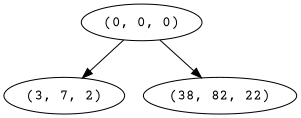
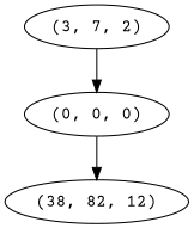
  digraph {
    fontname="Courier Prime"
    node [fontname="Courier Prime"]
    edge [fontname="Courier Prime"]
    "(0, 0, 0)"
    "(3, 7, 2)"
-   "(38, 82, 22)"
-   "(0, 0, 0)" -> "(3, 7, 2)"
+   "(38, 82, 22)" [label="(38, 82, 12)"]
+   "(3, 7, 2)" -> "(0, 0, 0)"
    "(0, 0, 0)" -> "(38, 82, 22)"
  }
